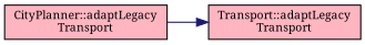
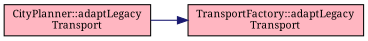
  digraph {
    rankdir=RL
    fontname="Noto Serif"
    node [color=black fillcolor=lightpink fontname="Noto Serif" fontsize=10 shape=record style=filled]
-   n1 [fontcolor=black height=0.2 label="Transport::adaptLegacy\lTransport" width=0.4]
+   n1 [fontcolor=black height=0.2 label="TransportFactory::adaptLegacy\lTransport" width=0.4]
    n2 [height=0.2 label="CityPlanner::adaptLegacy\lTransport" width=0.4]
    n1 -> n2 [color=midnightblue dir=back fontname="Noto Serif" fontsize=10 labelfontname=Helvetica labelfontsize=10 style=solid]
  }
